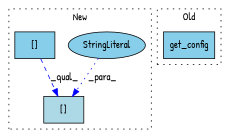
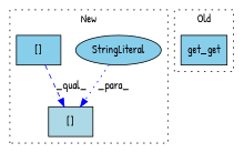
  digraph {
    fontname="Patrick Hand"
    node [a=2 shape=box style=filled fillcolor=skyblue fontname="Patrick Hand"]
    edge [color=blue fontname="Patrick Hand"]
    n1 [l="26,1" label="[]" s="8218,8249" fillcolor=lightblue]
    n2 [a=45 l=5 label=StringLiteral s=8244 shape=ellipse]
    n3 [l="17,1" label="[]" s="8218,8242"]
-   n4 [a=32 l="11,1" label=get_config s="9024,9049"]
+   n4 [a=32 l="11,1" label=get_get s="9024,9049"]
    subgraph cluster_1 {
      label=New
      style=dotted
      n1
      n2
      n3
    }
    subgraph cluster_2 {
      label=Old
      style=dotted
      n4
    }
    n2 -> n1 [label=_para_ style=dotted]
    n3 -> n1 [label=_qual_ style=dashed]
  }
